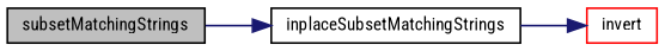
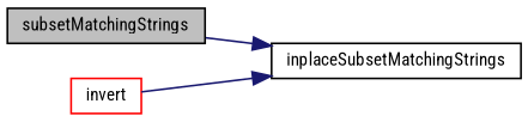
  digraph {
    fontname="Roboto Condensed"
    rankdir=LR
    node [color=black fontname="Roboto Condensed" fontsize=10 shape=record]
    edge [color=midnightblue fontname="Roboto Condensed" fontsize=10 labelfontname=FreeSans labelfontsize=10 style=solid]
    n1 [fillcolor=grey75 fontcolor=black height=0.2 label=subsetMatchingStrings style=filled width=0.4]
    n2 [height=0.2 label=inplaceSubsetMatchingStrings width=0.4]
    n3 [color=red height=0.2 label=invert width=0.4]
    n1 -> n2
-   n2 -> n3
+   n3 -> n2
  }
